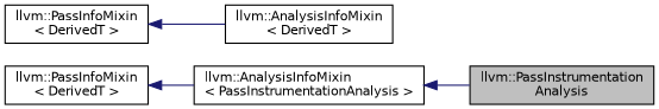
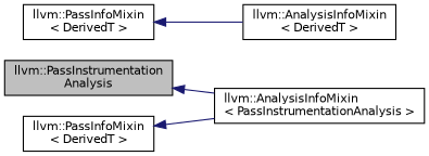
  digraph {
    rankdir=LR
    node [color=black fontname=Helvetica fontsize=10 shape=box]
    edge [color=midnightblue dir=back fontname=Helvetica fontsize=10 labelfontname=Helvetica labelfontsize=10 style=solid]
    n1 [fillcolor=grey75 fontcolor=black height=0.2 label="llvm::PassInstrumentation\lAnalysis" style=filled width=0.4]
    n2 [height=0.2 label="llvm::AnalysisInfoMixin\l\< PassInstrumentationAnalysis \>" width=0.4]
    n3 [height=0.2 label="llvm::PassInfoMixin\l\< DerivedT \>" width=0.4]
    n4 [height=0.2 label="llvm::AnalysisInfoMixin\l\< DerivedT \>" width=0.4]
    n5 [height=0.2 label="llvm::PassInfoMixin\l\< DerivedT \>" width=0.4]
-   n2 -> n1
+   n1 -> n2
    n3 -> n2
    n5 -> n4
  }
